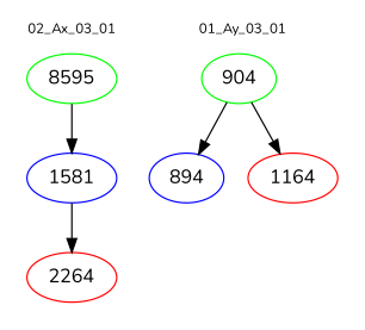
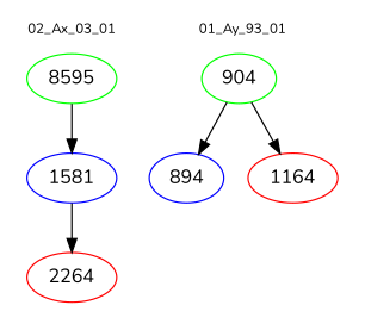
  digraph {
    fontname=Nunito
    node [color=green fontname=Nunito]
    edge [color=black fontname=Nunito]
    n1 [label=8595]
    n2 [color=blue label=1581]
    n3 [color=red label=2264]
    n4 [label=904]
    n5 [color=blue label=894]
    n6 [color=red label=1164]
    subgraph cluster_1 {
      color=white
      fontsize=10
      label="02_Ax_03_01"
      n1
      n2
      n3
    }
    subgraph cluster_2 {
      color=white
      fontsize=10
-     label="01_Ay_03_01"
+     label="01_Ay_93_01"
      n4
      n5
      n6
    }
    n1 -> n2
    n2 -> n3
    n4 -> n5
    n4 -> n6
  }
